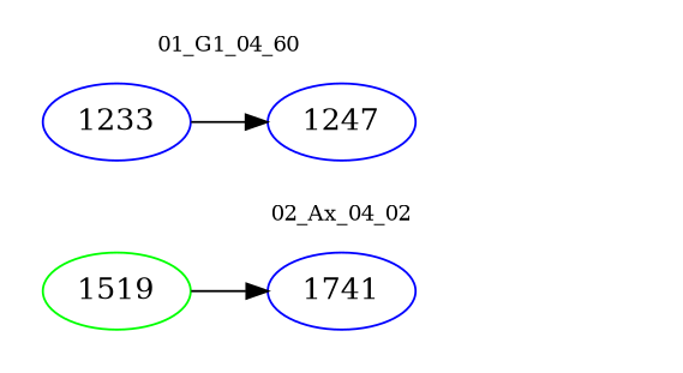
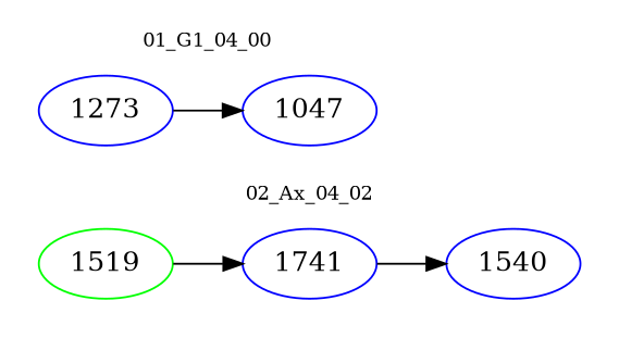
  digraph {
    rankdir=LR
    node [color=blue]
    edge [color=black]
    n1 [color=green label=1519]
    n2 [label=1741]
-   n4 [label=1233]
-   n5 [label=1247]
+   n3 [label=1540]
+   n4 [label=1273]
+   n5 [label=1047]
    subgraph cluster_1 {
      color=white
      fontsize=10
      label="02_Ax_04_02"
      n1
      n2
+     n3
    }
    subgraph cluster_2 {
      color=white
      fontsize=10
-     label="01_G1_04_60"
+     label="01_G1_04_00"
      n4
      n5
    }
    n1 -> n2
+   n2 -> n3
    n4 -> n5
  }
